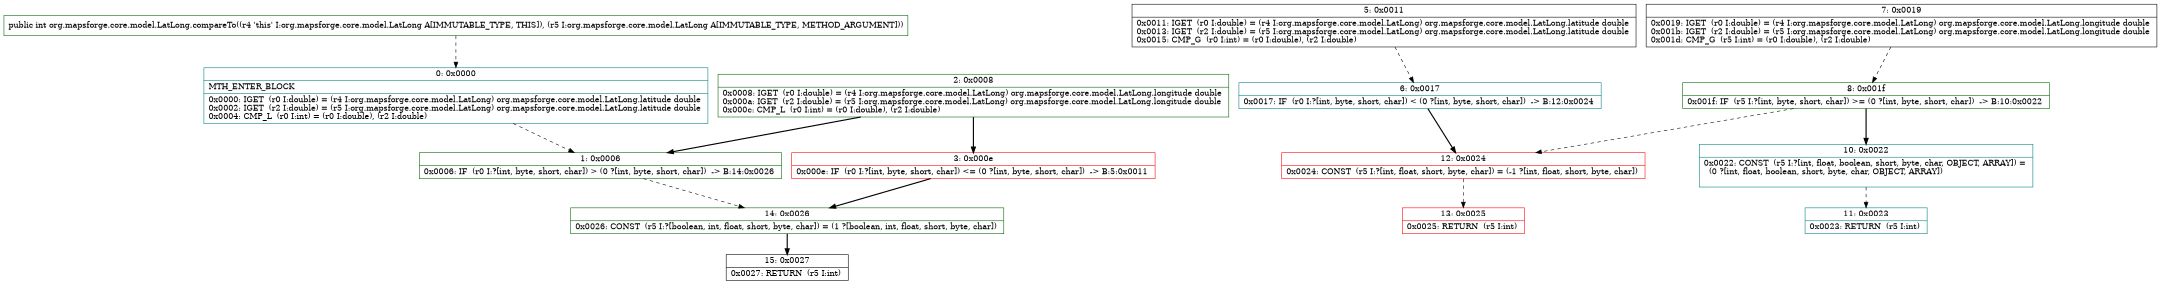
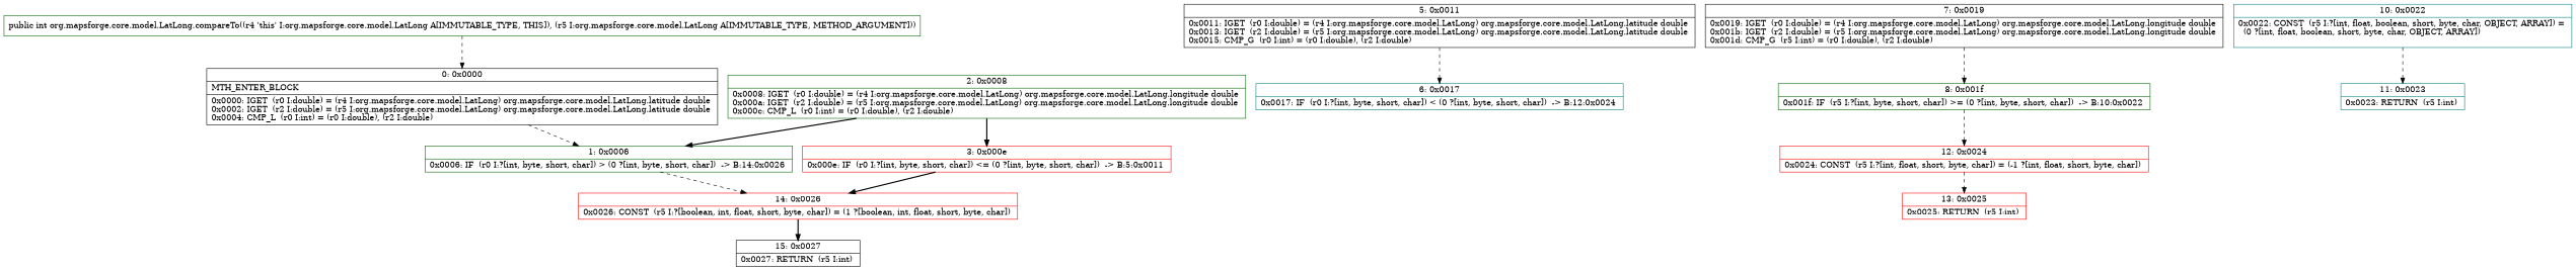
  digraph {
    fontname="DejaVu Serif"
    node [color=darkgreen fontname="DejaVu Serif" shape=record]
    edge [fontname="DejaVu Serif" style=dashed]
-   n1 [color=teal label="{0\:\ 0x0000|MTH_ENTER_BLOCK\l|0x0000: IGET  (r0 I:double) = (r4 I:org.mapsforge.core.model.LatLong) org.mapsforge.core.model.LatLong.latitude double \l0x0002: IGET  (r2 I:double) = (r5 I:org.mapsforge.core.model.LatLong) org.mapsforge.core.model.LatLong.latitude double \l0x0004: CMP_L  (r0 I:int) = (r0 I:double), (r2 I:double) \l}"]
+   n1 [color=black label="{0\:\ 0x0000|MTH_ENTER_BLOCK\l|0x0000: IGET  (r0 I:double) = (r4 I:org.mapsforge.core.model.LatLong) org.mapsforge.core.model.LatLong.latitude double \l0x0002: IGET  (r2 I:double) = (r5 I:org.mapsforge.core.model.LatLong) org.mapsforge.core.model.LatLong.latitude double \l0x0004: CMP_L  (r0 I:int) = (r0 I:double), (r2 I:double) \l}"]
    n2 [label="{1\:\ 0x0006|0x0006: IF  (r0 I:?[int, byte, short, char]) \> (0 ?[int, byte, short, char])  \-\> B:14:0x0026 \l}"]
-   n3 [label="{14\:\ 0x0026|0x0026: CONST  (r5 I:?[boolean, int, float, short, byte, char]) = (1 ?[boolean, int, float, short, byte, char]) \l}"]
+   n3 [color=red label="{14\:\ 0x0026|0x0026: CONST  (r5 I:?[boolean, int, float, short, byte, char]) = (1 ?[boolean, int, float, short, byte, char]) \l}"]
    n4 [label="{2\:\ 0x0008|0x0008: IGET  (r0 I:double) = (r4 I:org.mapsforge.core.model.LatLong) org.mapsforge.core.model.LatLong.longitude double \l0x000a: IGET  (r2 I:double) = (r5 I:org.mapsforge.core.model.LatLong) org.mapsforge.core.model.LatLong.longitude double \l0x000c: CMP_L  (r0 I:int) = (r0 I:double), (r2 I:double) \l}"]
    n5 [color=red label="{3\:\ 0x000e|0x000e: IF  (r0 I:?[int, byte, short, char]) \<= (0 ?[int, byte, short, char])  \-\> B:5:0x0011 \l}"]
    n6 [color=black label="{15\:\ 0x0027|0x0027: RETURN  (r5 I:int) \l}"]
    n7 [color=black label="{5\:\ 0x0011|0x0011: IGET  (r0 I:double) = (r4 I:org.mapsforge.core.model.LatLong) org.mapsforge.core.model.LatLong.latitude double \l0x0013: IGET  (r2 I:double) = (r5 I:org.mapsforge.core.model.LatLong) org.mapsforge.core.model.LatLong.latitude double \l0x0015: CMP_G  (r0 I:int) = (r0 I:double), (r2 I:double) \l}"]
    n8 [color=teal label="{6\:\ 0x0017|0x0017: IF  (r0 I:?[int, byte, short, char]) \< (0 ?[int, byte, short, char])  \-\> B:12:0x0024 \l}"]
    n9 [color=red label="{12\:\ 0x0024|0x0024: CONST  (r5 I:?[int, float, short, byte, char]) = (\-1 ?[int, float, short, byte, char]) \l}"]
    n10 [color=black label="{7\:\ 0x0019|0x0019: IGET  (r0 I:double) = (r4 I:org.mapsforge.core.model.LatLong) org.mapsforge.core.model.LatLong.longitude double \l0x001b: IGET  (r2 I:double) = (r5 I:org.mapsforge.core.model.LatLong) org.mapsforge.core.model.LatLong.longitude double \l0x001d: CMP_G  (r5 I:int) = (r0 I:double), (r2 I:double) \l}"]
    n11 [label="{8\:\ 0x001f|0x001f: IF  (r5 I:?[int, byte, short, char]) \>= (0 ?[int, byte, short, char])  \-\> B:10:0x0022 \l}"]
    n12 [color=red label="{13\:\ 0x0025|0x0025: RETURN  (r5 I:int) \l}"]
    n13 [color=teal label="{10\:\ 0x0022|0x0022: CONST  (r5 I:?[int, float, boolean, short, byte, char, OBJECT, ARRAY]) = \l  (0 ?[int, float, boolean, short, byte, char, OBJECT, ARRAY])\l \l}"]
    n14 [color=teal label="{11\:\ 0x0023|0x0023: RETURN  (r5 I:int) \l}"]
    n15 [label="{public int org.mapsforge.core.model.LatLong.compareTo((r4 'this' I:org.mapsforge.core.model.LatLong A[IMMUTABLE_TYPE, THIS]), (r5 I:org.mapsforge.core.model.LatLong A[IMMUTABLE_TYPE, METHOD_ARGUMENT])) }"]
    n1 -> n2
    n2 -> n3
    n3 -> n6 [style=bold]
    n4 -> n2 [style=bold]
    n4 -> n5 [style=bold]
    n5 -> n3 [style=bold]
    n7 -> n8
-   n8 -> n9 [style=bold]
    n9 -> n12
    n10 -> n11
    n11 -> n9
-   n11 -> n13 [style=bold]
    n13 -> n14
    n15 -> n1
  }
